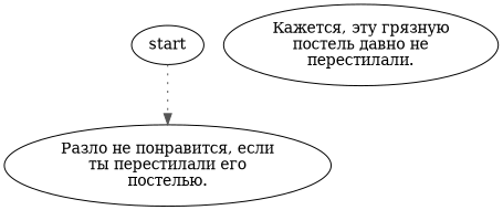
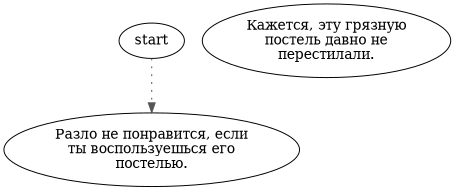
  digraph {
    node [color="#000000" fillcolor="#FFFFFF" style=filled]
    start
-   n2 [label="Разло не понравится, если\nты перестилали его\nпостелью."]
+   n2 [label="Разло не понравится, если\nты воспользуешься его\nпостелью."]
    n3 [label="Кажется, эту грязную\nпостель давно не\nперестилали."]
    start -> n2 [color="#555555" style=dotted]
  }
